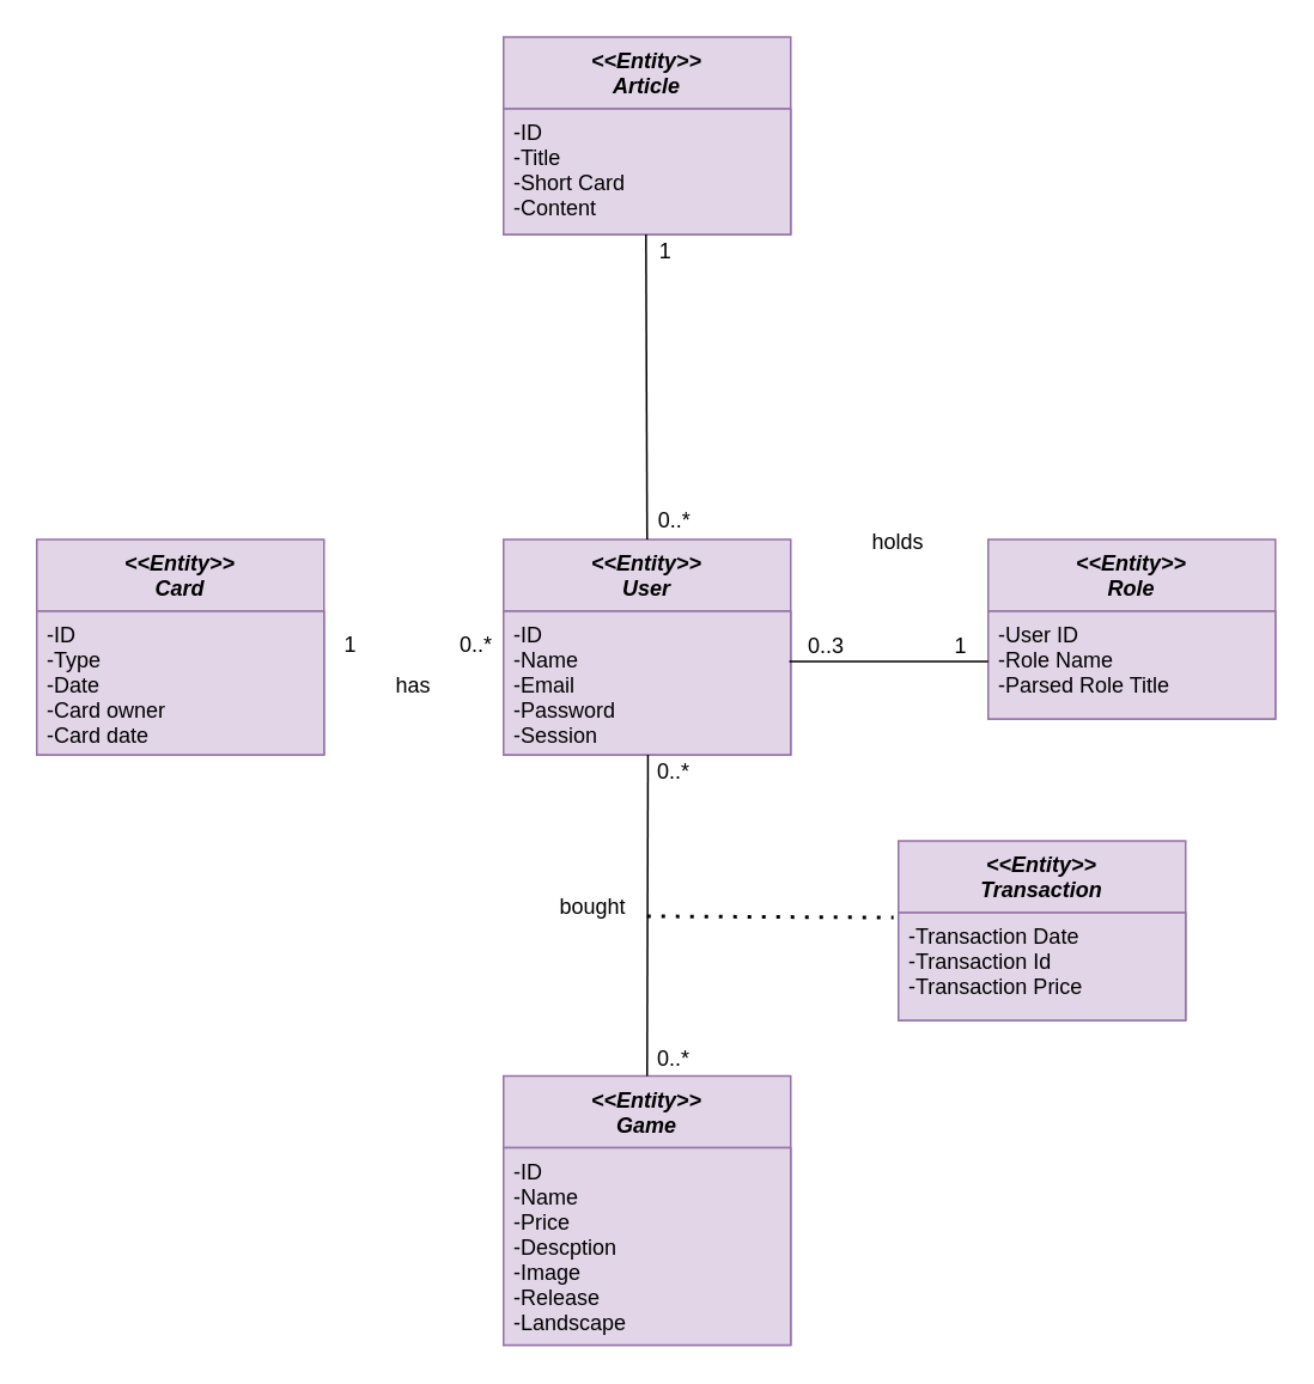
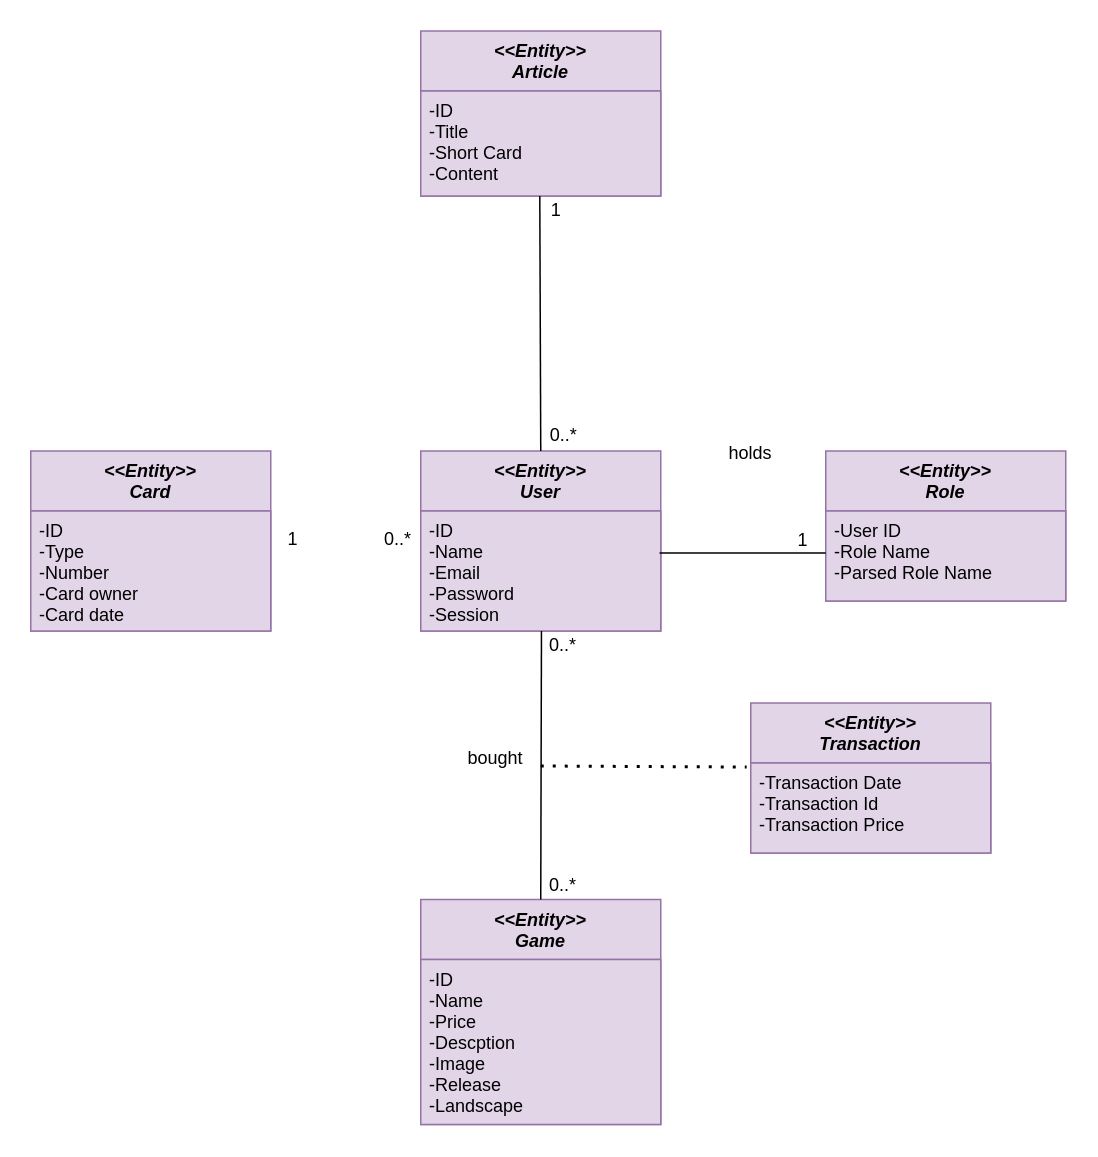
  <mxCell id="0" />
  <mxCell id="1" parent="0" />
  <mxCell id="2" value="&lt;&lt;Entity&gt;&gt;&#10;Game&#10;" style="swimlane;fontStyle=3;align=center;verticalAlign=top;childLayout=stackLayout;horizontal=1;startSize=40;horizontalStack=0;resizeParent=1;resizeLast=0;collapsible=1;marginBottom=0;rounded=0;shadow=0;strokeWidth=1;fontSize=12;fillColor=#e1d5e7;strokeColor=#9673a6;" parent="1" vertex="1"><mxGeometry x="280" y="599" width="160" height="150" as="geometry"><mxRectangle x="230" y="140" width="160" height="26" as="alternateBounds" /></mxGeometry></mxCell>
  <mxCell id="3" value="-ID&#10;-Name&#10;-Price&#10;-Descption&#10;-Image&#10;-Release&#10;-Landscape&#10;&#10;&#10;&#10;" style="text;align=left;verticalAlign=top;spacingLeft=4;spacingRight=4;overflow=hidden;rotatable=0;points=[[0,0.5],[1,0.5]];portConstraint=eastwest;fillColor=#e1d5e7;strokeColor=#9673a6;" parent="2" vertex="1"><mxGeometry y="40" width="160" height="110" as="geometry" /></mxCell>
  <mxCell id="4" value="&lt;&lt;Entity&gt;&gt;&#10;Card&#10;" style="swimlane;fontStyle=3;align=center;verticalAlign=top;childLayout=stackLayout;horizontal=1;startSize=40;horizontalStack=0;resizeParent=1;resizeLast=0;collapsible=1;marginBottom=0;rounded=0;shadow=0;strokeWidth=1;fontSize=12;fillColor=#e1d5e7;strokeColor=#9673a6;" parent="1" vertex="1"><mxGeometry x="20" y="300" width="160" height="120" as="geometry"><mxRectangle x="230" y="140" width="160" height="26" as="alternateBounds" /></mxGeometry></mxCell>
- <mxCell id="5" value="-ID&#10;-Type&#10;-Date&#10;-Card owner&#10;-Card date&#10;&#10;&#10;" style="text;align=left;verticalAlign=top;spacingLeft=4;spacingRight=4;overflow=hidden;rotatable=0;points=[[0,0.5],[1,0.5]];portConstraint=eastwest;fillColor=#e1d5e7;strokeColor=#9673a6;" parent="4" vertex="1"><mxGeometry y="40" width="160" height="80" as="geometry" /></mxCell>
+ <mxCell id="5" value="-ID&#10;-Type&#10;-Number&#10;-Card owner&#10;-Card date&#10;&#10;&#10;" style="text;align=left;verticalAlign=top;spacingLeft=4;spacingRight=4;overflow=hidden;rotatable=0;points=[[0,0.5],[1,0.5]];portConstraint=eastwest;fillColor=#e1d5e7;strokeColor=#9673a6;" parent="4" vertex="1"><mxGeometry y="40" width="160" height="80" as="geometry" /></mxCell>
  <mxCell id="6" value="&lt;&lt;Entity&gt;&gt;&#10;Role&#10;&#10;" style="swimlane;fontStyle=3;align=center;verticalAlign=top;childLayout=stackLayout;horizontal=1;startSize=40;horizontalStack=0;resizeParent=1;resizeLast=0;collapsible=1;marginBottom=0;rounded=0;shadow=0;strokeWidth=1;fontSize=12;fillColor=#e1d5e7;strokeColor=#9673a6;" parent="1" vertex="1"><mxGeometry x="550" y="300" width="160" height="100" as="geometry"><mxRectangle x="230" y="140" width="160" height="26" as="alternateBounds" /></mxGeometry></mxCell>
- <mxCell id="7" value="-User ID&#10;-Role Name&#10;-Parsed Role Title&#10;&#10;&#10;" style="text;align=left;verticalAlign=top;spacingLeft=4;spacingRight=4;overflow=hidden;rotatable=0;points=[[0,0.5],[1,0.5]];portConstraint=eastwest;fillColor=#e1d5e7;strokeColor=#9673a6;" parent="6" vertex="1"><mxGeometry y="40" width="160" height="60" as="geometry" /></mxCell>
+ <mxCell id="7" value="-User ID&#10;-Role Name&#10;-Parsed Role Name&#10;&#10;&#10;" style="text;align=left;verticalAlign=top;spacingLeft=4;spacingRight=4;overflow=hidden;rotatable=0;points=[[0,0.5],[1,0.5]];portConstraint=eastwest;fillColor=#e1d5e7;strokeColor=#9673a6;" parent="6" vertex="1"><mxGeometry y="40" width="160" height="60" as="geometry" /></mxCell>
  <mxCell id="8" value="&lt;&lt;Entity&gt;&gt;&#10;Article&#10;" style="swimlane;fontStyle=3;align=center;verticalAlign=top;childLayout=stackLayout;horizontal=1;startSize=40;horizontalStack=0;resizeParent=1;resizeLast=0;collapsible=1;marginBottom=0;rounded=0;shadow=0;strokeWidth=1;fontSize=12;fillColor=#e1d5e7;strokeColor=#9673a6;" parent="1" vertex="1"><mxGeometry x="280" y="20" width="160" height="110" as="geometry"><mxRectangle x="230" y="140" width="160" height="26" as="alternateBounds" /></mxGeometry></mxCell>
  <mxCell id="9" value="-ID&#10;-Title&#10;-Short Card&#10;-Content&#10;" style="text;align=left;verticalAlign=top;spacingLeft=4;spacingRight=4;overflow=hidden;rotatable=0;points=[[0,0.5],[1,0.5]];portConstraint=eastwest;fillColor=#e1d5e7;strokeColor=#9673a6;" parent="8" vertex="1"><mxGeometry y="40" width="160" height="70" as="geometry" /></mxCell>
  <mxCell id="10" value="&lt;&lt;Entity&gt;&gt;&#10;User&#10;" style="swimlane;fontStyle=3;align=center;verticalAlign=top;childLayout=stackLayout;horizontal=1;startSize=40;horizontalStack=0;resizeParent=1;resizeLast=0;collapsible=1;marginBottom=0;rounded=0;shadow=0;strokeWidth=1;fontSize=12;fillColor=#e1d5e7;strokeColor=#9673a6;" parent="1" vertex="1"><mxGeometry x="280" y="300" width="160" height="120" as="geometry"><mxRectangle x="230" y="140" width="160" height="26" as="alternateBounds" /></mxGeometry></mxCell>
  <mxCell id="11" value="-ID&#10;-Name&#10;-Email&#10;-Password&#10;-Session&#10;&#10;&#10;" style="text;align=left;verticalAlign=top;spacingLeft=4;spacingRight=4;overflow=hidden;rotatable=0;points=[[0,0.5],[1,0.5]];portConstraint=eastwest;fillColor=#e1d5e7;strokeColor=#9673a6;" parent="10" vertex="1"><mxGeometry y="40" width="160" height="80" as="geometry" /></mxCell>
  <mxCell id="12" value="&lt;&lt;Entity&gt;&gt;&#10;Transaction&#10;" style="swimlane;fontStyle=3;align=center;verticalAlign=top;childLayout=stackLayout;horizontal=1;startSize=40;horizontalStack=0;resizeParent=1;resizeLast=0;collapsible=1;marginBottom=0;rounded=0;shadow=0;strokeWidth=1;fontSize=12;fillColor=#e1d5e7;strokeColor=#9673a6;" parent="1" vertex="1"><mxGeometry x="500" y="468" width="160" height="100" as="geometry"><mxRectangle x="230" y="140" width="160" height="26" as="alternateBounds" /></mxGeometry></mxCell>
  <mxCell id="13" value="-Transaction Date&#10;-Transaction Id&#10;-Transaction Price" style="text;align=left;verticalAlign=top;spacingLeft=4;spacingRight=4;overflow=hidden;rotatable=0;points=[[0,0.5],[1,0.5]];portConstraint=eastwest;fillColor=#e1d5e7;strokeColor=#9673a6;" parent="12" vertex="1"><mxGeometry y="40" width="160" height="60" as="geometry" /></mxCell>
  <mxCell id="14" value="0..*" style="text;html=1;strokeColor=none;fillColor=none;align=center;verticalAlign=middle;whiteSpace=wrap;rounded=0;fontSize=12;" parent="1" vertex="1"><mxGeometry x="250" y="350" width="30" height="17.25" as="geometry" /></mxCell>
- <mxCell id="15" value="has" style="text;html=1;strokeColor=none;fillColor=none;align=center;verticalAlign=middle;whiteSpace=wrap;rounded=0;fontSize=12;" parent="1" vertex="1"><mxGeometry x="200" y="367.25" width="60" height="30" as="geometry" /></mxCell>
  <mxCell id="16" value="" style="endArrow=none;html=1;rounded=0;fontSize=12;exitX=0.995;exitY=0.35;exitDx=0;exitDy=0;exitPerimeter=0;" parent="1" source="11" edge="1"><mxGeometry width="50" height="50" relative="1" as="geometry"><mxPoint x="470" y="380" as="sourcePoint" /><mxPoint x="550" y="368" as="targetPoint" /></mxGeometry></mxCell>
- <mxCell id="17" value="0..3" style="text;html=1;strokeColor=none;fillColor=none;align=center;verticalAlign=middle;whiteSpace=wrap;rounded=0;fontSize=12;" parent="1" vertex="1"><mxGeometry x="440" y="352.25" width="40" height="15" as="geometry" /></mxCell>
  <mxCell id="18" value="1" style="text;html=1;strokeColor=none;fillColor=none;align=center;verticalAlign=middle;whiteSpace=wrap;rounded=0;fontSize=12;" parent="1" vertex="1"><mxGeometry x="520" y="352.25" width="30" height="15" as="geometry" /></mxCell>
  <mxCell id="19" value="holds" style="text;html=1;strokeColor=none;fillColor=none;align=center;verticalAlign=middle;whiteSpace=wrap;rounded=0;fontSize=12;" parent="1" vertex="1"><mxGeometry x="470" y="287.25" width="60" height="30" as="geometry" /></mxCell>
  <mxCell id="20" value="" style="endArrow=none;html=1;rounded=0;fontSize=12;entryX=0.503;entryY=0.981;entryDx=0;entryDy=0;entryPerimeter=0;exitX=0.5;exitY=0;exitDx=0;exitDy=0;" parent="1" source="2" edge="1"><mxGeometry width="50" height="50" relative="1" as="geometry"><mxPoint x="360" y="550.49" as="sourcePoint" /><mxPoint x="360.48" y="419.996" as="targetPoint" /></mxGeometry></mxCell>
  <mxCell id="21" value="" style="endArrow=none;dashed=1;html=1;dashPattern=1 3;strokeWidth=2;rounded=0;fontSize=12;entryX=-0.017;entryY=0.427;entryDx=0;entryDy=0;entryPerimeter=0;" parent="1" target="12" edge="1"><mxGeometry width="50" height="50" relative="1" as="geometry"><mxPoint x="360" y="510" as="sourcePoint" /><mxPoint x="464" y="510" as="targetPoint" /></mxGeometry></mxCell>
  <mxCell id="22" value="0..*" style="text;html=1;strokeColor=none;fillColor=none;align=center;verticalAlign=middle;whiteSpace=wrap;rounded=0;fontSize=12;" parent="1" vertex="1"><mxGeometry x="360" y="420" width="30" height="20" as="geometry" /></mxCell>
  <mxCell id="23" value="0..*" style="text;html=1;strokeColor=none;fillColor=none;align=center;verticalAlign=middle;whiteSpace=wrap;rounded=0;fontSize=12;" parent="1" vertex="1"><mxGeometry x="360" y="580" width="30" height="20" as="geometry" /></mxCell>
  <mxCell id="24" value="bought" style="text;html=1;strokeColor=none;fillColor=none;align=center;verticalAlign=middle;whiteSpace=wrap;rounded=0;fontSize=12;" parent="1" vertex="1"><mxGeometry x="300" y="490" width="60" height="30" as="geometry" /></mxCell>
  <mxCell id="25" value="1" style="text;html=1;strokeColor=none;fillColor=none;align=center;verticalAlign=middle;whiteSpace=wrap;rounded=0;fontSize=12;" parent="1" vertex="1"><mxGeometry x="180" y="350" width="30" height="17.25" as="geometry" /></mxCell>
  <mxCell id="26" value="" style="endArrow=none;html=1;rounded=0;exitX=0.5;exitY=0;exitDx=0;exitDy=0;entryX=0.496;entryY=1.001;entryDx=0;entryDy=0;entryPerimeter=0;" edge="1" parent="1" source="10" target="9"><mxGeometry width="50" height="50" relative="1" as="geometry"><mxPoint x="340" y="350" as="sourcePoint" /><mxPoint x="380" y="140" as="targetPoint" /></mxGeometry></mxCell>
  <mxCell id="27" value="0..*" style="text;html=1;align=center;verticalAlign=middle;resizable=0;points=[];autosize=1;strokeColor=none;fillColor=none;" vertex="1" parent="1"><mxGeometry x="360" y="280" width="30" height="20" as="geometry" /></mxCell>
  <mxCell id="28" value="1" style="text;html=1;align=center;verticalAlign=middle;resizable=0;points=[];autosize=1;strokeColor=none;fillColor=none;" vertex="1" parent="1"><mxGeometry x="360" y="130" width="20" height="20" as="geometry" /></mxCell>
